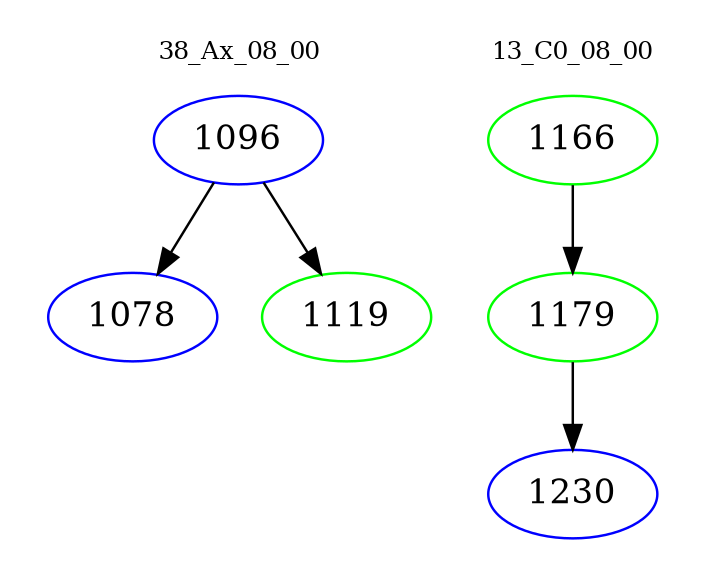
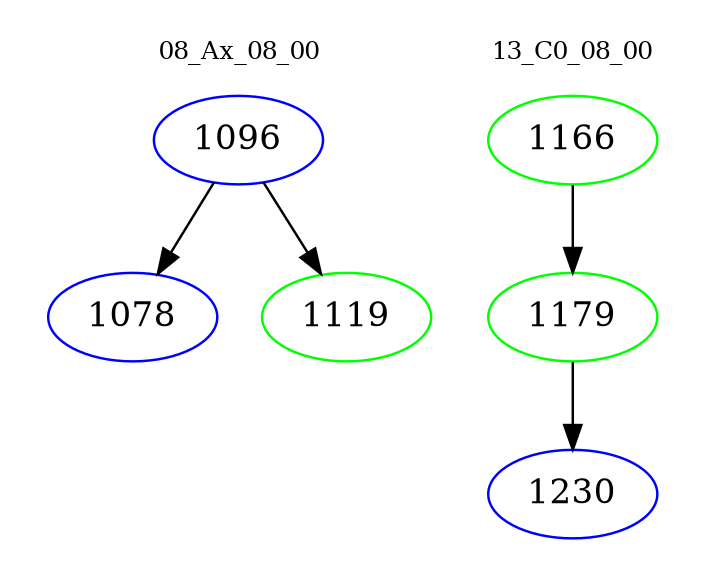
  digraph {
    node [color=blue]
    edge [color=black]
    n1 [label=1096]
    n2 [label=1078]
    n3 [color=green label=1119]
    n4 [color=green label=1179]
    n5 [color=green label=1166]
    n6 [label=1230]
    subgraph cluster_1 {
      color=white
      fontsize=10
-     label="38_Ax_08_00"
+     label="08_Ax_08_00"
      n1
      n2
      n3
    }
    subgraph cluster_2 {
      color=white
      fontsize=10
      label="13_C0_08_00"
      n4
      n5
      n6
    }
    n1 -> n2
    n1 -> n3
    n4 -> n6
    n5 -> n4
  }
